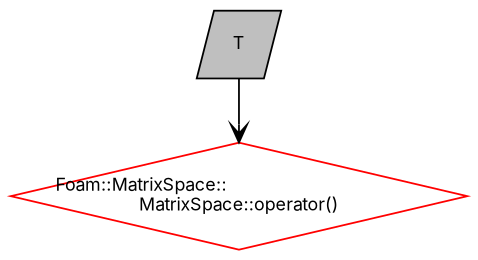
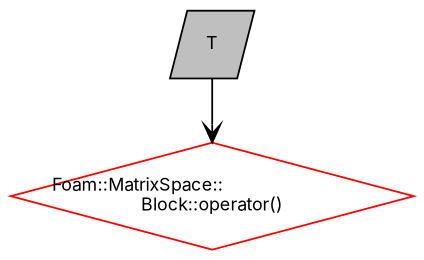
  digraph {
    rankdir=TB
    fontname=Inter
    node [fontname=Inter fontsize=10]
    n1 [color=black fillcolor=grey75 fontcolor=black height=0.2 label=T shape=parallelogram style=filled width=0.4]
-   n2 [color=red height=0.2 label="Foam::MatrixSpace::\lMatrixSpace::operator()" shape=diamond width=0.4]
+   n2 [color=red height=0.2 label="Foam::MatrixSpace::\lBlock::operator()" shape=diamond width=0.4]
    n1 -> n2 [color=black fontname=Inter fontsize=10 labelfontname=Helvetica labelfontsize=10 style=solid arrowhead=vee]
  }
